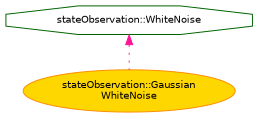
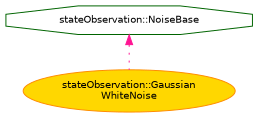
  digraph {
    node [fontname=Helvetica fontsize=10 style=filled]
    n1 [color=darkorange fillcolor=gold fontcolor=black height=0.2 label="stateObservation::Gaussian\lWhiteNoise" shape=ellipse width=0.4]
-   n2 [color=darkgreen fillcolor=white height=0.2 label="stateObservation::WhiteNoise" shape=octagon width=0.4]
+   n2 [color=darkgreen fillcolor=white height=0.2 label="stateObservation::NoiseBase" shape=octagon width=0.4]
    n2 -> n1 [color=deeppink dir=back fontname=Helvetica fontsize=10 labelfontname=Helvetica labelfontsize=10 style=dotted]
  }
